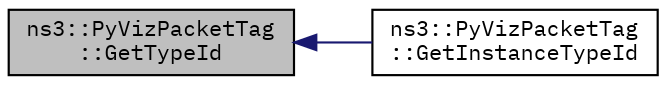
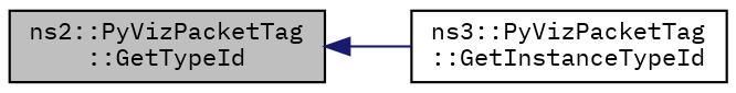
  digraph {
    rankdir=LR
    fontname="IBM Plex Mono"
    node [color=black fontname="IBM Plex Mono" fontsize=10 shape=record style=filled]
-   n1 [fillcolor=grey75 fontcolor=black height=0.2 label="ns3::PyVizPacketTag\l::GetTypeId" width=0.4]
+   n1 [fillcolor=grey75 fontcolor=black height=0.2 label="ns2::PyVizPacketTag\l::GetTypeId" width=0.4]
    n2 [fillcolor=white height=0.2 label="ns3::PyVizPacketTag\l::GetInstanceTypeId" width=0.4]
    n1 -> n2 [color=midnightblue dir=back fontname="IBM Plex Mono" fontsize=10 labelfontname=Helvetica labelfontsize=10 style=solid]
  }
